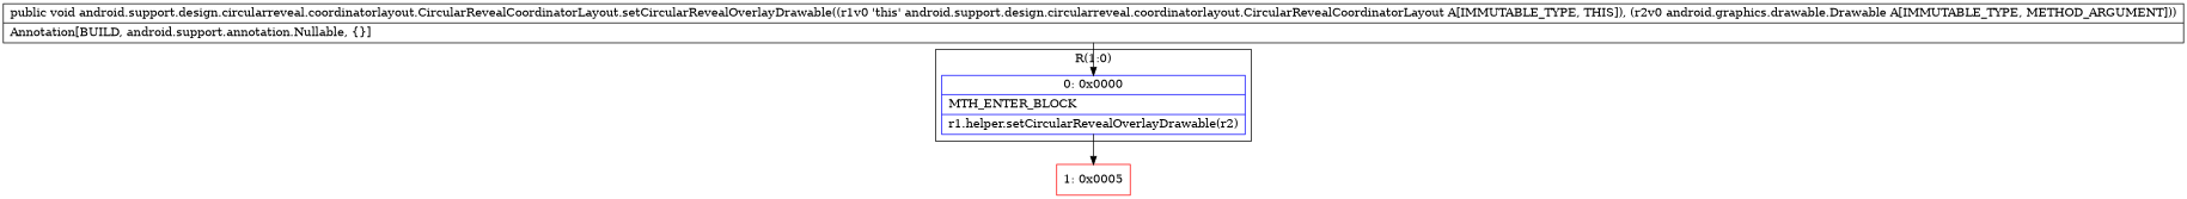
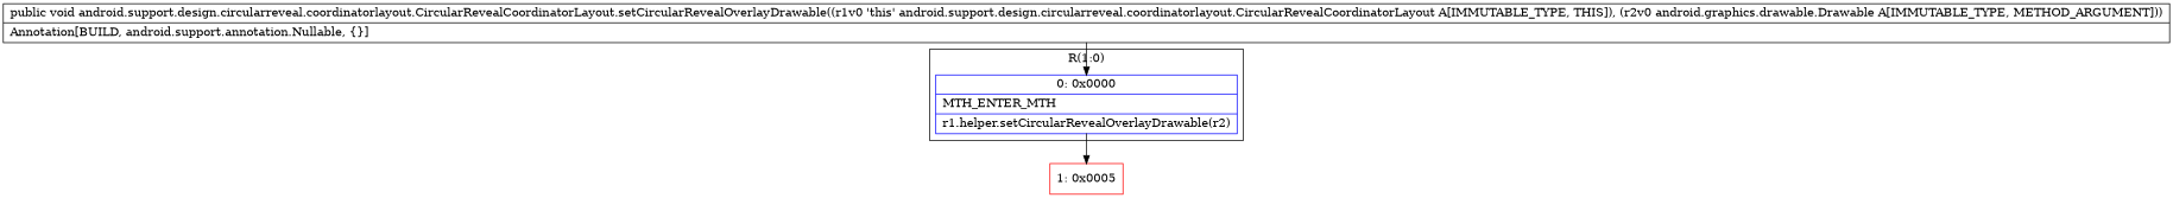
  digraph {
    node [shape=record]
-   n1 [color=blue label="{0\:\ 0x0000|MTH_ENTER_BLOCK\l|r1.helper.setCircularRevealOverlayDrawable(r2)\l}"]
+   n1 [color=blue label="{0\:\ 0x0000|MTH_ENTER_MTH\l|r1.helper.setCircularRevealOverlayDrawable(r2)\l}"]
    n2 [color=red label="{1\:\ 0x0005}"]
    n3 [label="{public void android.support.design.circularreveal.coordinatorlayout.CircularRevealCoordinatorLayout.setCircularRevealOverlayDrawable((r1v0 'this' android.support.design.circularreveal.coordinatorlayout.CircularRevealCoordinatorLayout A[IMMUTABLE_TYPE, THIS]), (r2v0 android.graphics.drawable.Drawable A[IMMUTABLE_TYPE, METHOD_ARGUMENT]))  | Annotation[BUILD, android.support.annotation.Nullable, \{\}]\l}"]
    subgraph cluster_1 {
      label="R(1:0)"
      n1
    }
    n1 -> n2
    n3 -> n1
  }
